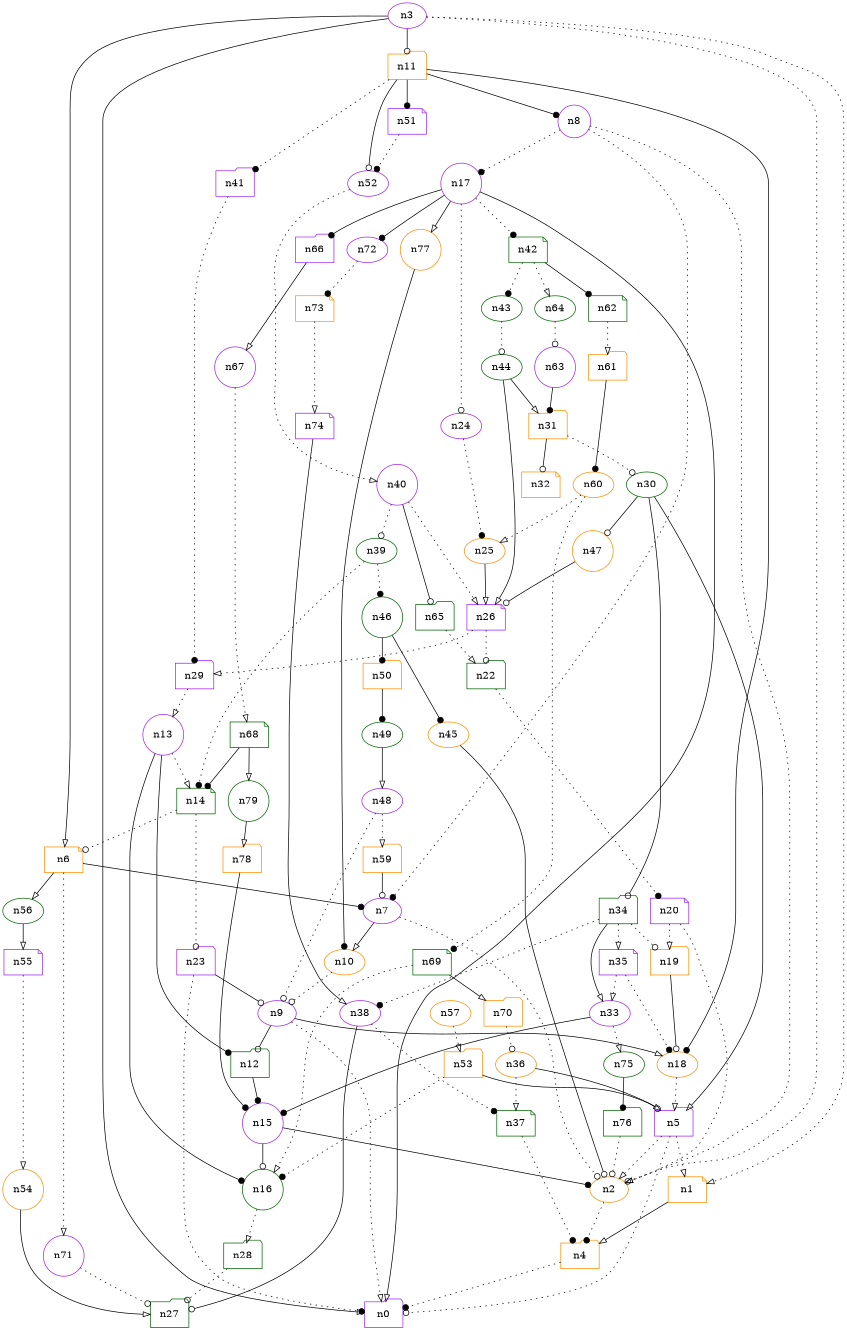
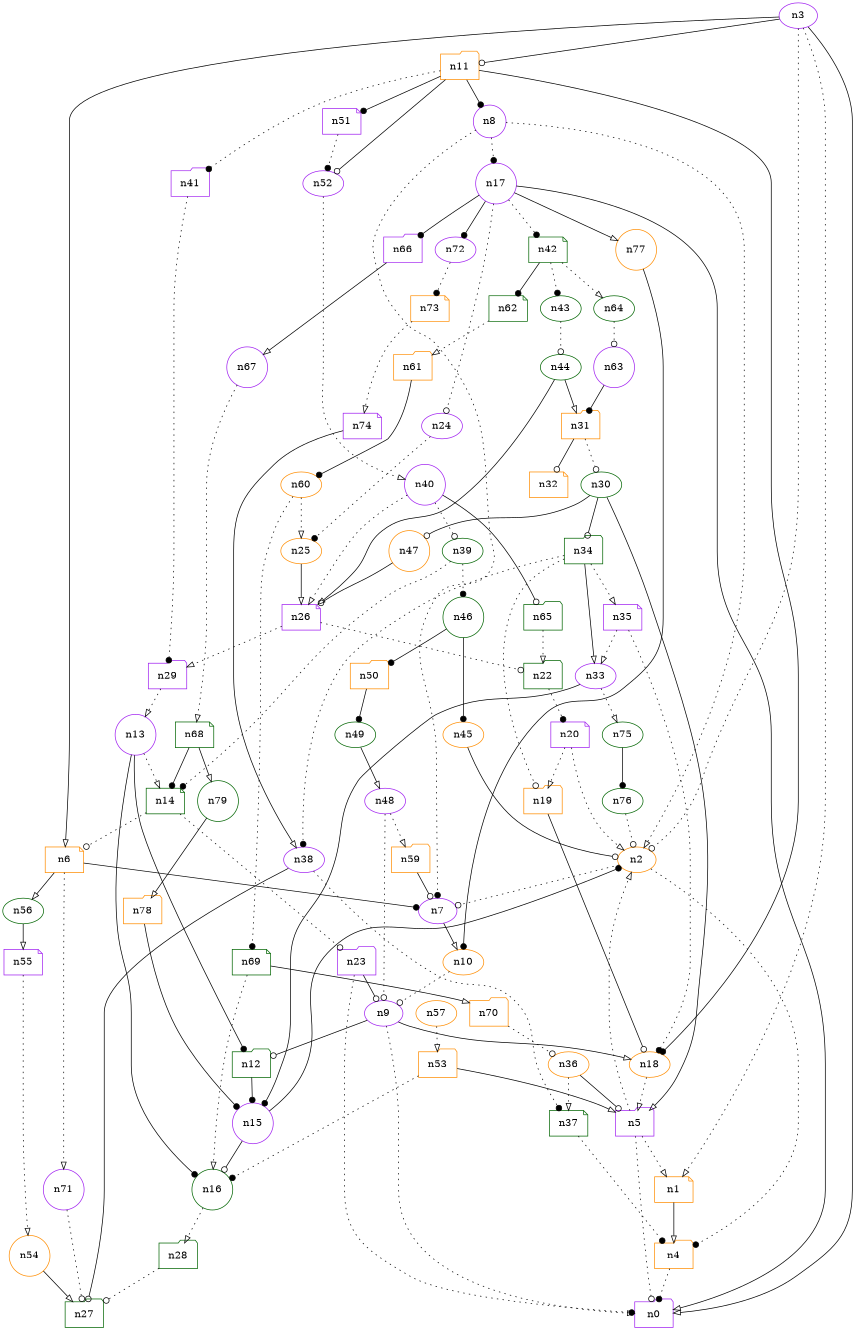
  digraph {
    node [color=purple shape=ellipse]
    edge [arrowhead=onormal style=dotted]
    n1 [color=darkorange shape=note]
    n4 [color=darkorange shape=folder]
    n0 [shape=folder]
    n2 [color=darkorange]
    n3
    n6 [color=darkorange shape=note]
    n11 [color=darkorange shape=folder]
    n7
    n56 [color=darkgreen]
    n71 [shape=circle]
    n8 [shape=circle]
    n18 [color=darkorange]
    n41 [shape=folder]
    n51 [shape=note]
    n52
    n10 [color=darkorange]
    n55 [shape=note]
    n27 [color=darkgreen shape=folder]
    n17 [shape=circle]
    n5 [shape=folder]
    n29 [shape=folder]
    n40 [shape=circle]
    n9
    n54 [color=darkorange shape=circle]
    n12 [color=darkgreen shape=folder]
    n24
    n42 [color=darkgreen shape=note]
    n66 [shape=folder]
    n72
    n77 [color=darkorange shape=circle]
    n25 [color=darkorange]
    n43 [color=darkgreen]
    n62 [color=darkgreen shape=note]
    n64 [color=darkgreen]
    n67 [shape=circle]
    n73 [color=darkorange shape=note]
    n15 [shape=circle]
    n16 [color=darkgreen shape=circle]
    n13 [shape=circle]
    n26 [shape=note]
    n39 [color=darkgreen]
    n65 [color=darkgreen shape=folder]
    n28 [color=darkgreen shape=folder]
    n14 [color=darkgreen shape=note]
    n23 [shape=folder]
    n44 [color=darkgreen]
    n61 [color=darkorange shape=folder]
    n63 [shape=circle]
    n68 [color=darkgreen shape=note]
    n74 [shape=note]
    n19 [color=darkorange shape=folder]
    n20 [shape=note]
    n22 [color=darkgreen shape=folder]
    n30 [color=darkgreen]
    n34 [color=darkgreen shape=folder]
    n47 [color=darkorange shape=circle]
    n33
    n35 [shape=note]
    n38
    n75 [color=darkgreen]
    n37 [color=darkgreen shape=note]
    n31 [color=darkorange shape=folder]
    n32 [color=darkorange shape=note]
-   n76 [color=darkgreen shape=folder]
+   n76 [color=darkgreen]
    n36 [color=darkorange]
    n57 [color=darkorange]
    n53 [color=darkorange shape=folder]
    n46 [color=darkgreen shape=circle]
    n45 [color=darkorange]
    n50 [color=darkorange shape=folder]
    n49 [color=darkgreen]
    n60 [color=darkorange]
    n48
    n59 [color=darkorange shape=folder]
    n69 [color=darkgreen shape=note]
    n70 [color=darkorange shape=folder]
    n79 [color=darkgreen shape=circle]
    n78 [color=darkorange shape=folder]
    n1 -> n4 [style=solid]
    n4 -> n0 [arrowhead=dot]
    n2 -> n4 [arrowhead=dot]
    n3 -> n1
    n3 -> n0 [style=solid]
    n3 -> n2 [arrowhead=odot]
    n3 -> n6 [style=solid]
    n3 -> n11 [arrowhead=odot style=solid]
    n6 -> n7 [arrowhead=dot style=solid]
    n6 -> n56 [style=solid]
    n6 -> n71
    n11 -> n8 [arrowhead=dot style=solid]
    n11 -> n18 [arrowhead=dot style=solid]
    n11 -> n41 [arrowhead=dot]
    n11 -> n51 [arrowhead=dot style=solid]
    n11 -> n52 [arrowhead=odot style=solid]
-   n7 -> n2 [arrowhead=odot]
+   n2 -> n7 [arrowhead=odot]
    n7 -> n10 [style=solid]
    n56 -> n55 [style=solid]
    n71 -> n27 [arrowhead=odot]
    n8 -> n2
    n8 -> n7 [arrowhead=dot]
    n8 -> n17 [arrowhead=dot]
    n18 -> n5
    n41 -> n29 [arrowhead=dot]
    n51 -> n52 [arrowhead=dot]
    n52 -> n40
    n10 -> n9 [arrowhead=odot]
    n55 -> n54
    n17 -> n0 [style=solid]
    n17 -> n24 [arrowhead=odot]
    n17 -> n42 [arrowhead=dot]
    n17 -> n66 [arrowhead=dot style=solid]
    n17 -> n72 [arrowhead=dot style=solid]
    n17 -> n77 [style=solid]
    n5 -> n1
    n5 -> n0 [arrowhead=odot]
    n5 -> n2
    n29 -> n13
    n40 -> n26
    n40 -> n39 [arrowhead=odot]
    n40 -> n65 [arrowhead=odot style=solid]
    n9 -> n0
    n9 -> n18 [style=solid]
    n9 -> n12 [arrowhead=odot style=solid]
    n54 -> n27 [style=solid]
    n12 -> n15 [arrowhead=dot style=solid]
    n24 -> n25 [arrowhead=dot]
    n42 -> n43 [arrowhead=dot]
    n42 -> n62 [arrowhead=dot style=solid]
    n42 -> n64
    n66 -> n67 [style=solid]
    n72 -> n73 [arrowhead=dot]
    n77 -> n10 [arrowhead=dot style=solid]
    n25 -> n26 [style=solid]
    n43 -> n44 [arrowhead=odot]
    n62 -> n61
    n64 -> n63 [arrowhead=odot]
    n67 -> n68
    n73 -> n74
    n15 -> n2 [arrowhead=dot style=solid]
    n15 -> n16 [arrowhead=odot style=solid]
    n16 -> n28
    n13 -> n12 [arrowhead=dot style=solid]
    n13 -> n16 [arrowhead=dot style=solid]
    n13 -> n14
    n26 -> n29
    n26 -> n22 [arrowhead=odot]
    n39 -> n14 [arrowhead=dot]
    n39 -> n46 [arrowhead=dot]
    n65 -> n22
    n28 -> n27 [arrowhead=odot]
    n14 -> n6 [arrowhead=odot]
    n14 -> n23 [arrowhead=odot]
    n23 -> n0 [arrowhead=dot]
    n23 -> n9 [arrowhead=odot style=solid]
    n44 -> n26 [style=solid]
    n44 -> n31 [style=solid]
    n61 -> n60 [arrowhead=dot style=solid]
    n63 -> n31 [arrowhead=dot style=solid]
    n68 -> n14 [arrowhead=dot style=solid]
    n68 -> n79 [style=solid]
    n74 -> n38 [style=solid]
    n19 -> n18 [arrowhead=odot style=solid]
    n20 -> n2
    n20 -> n19
    n22 -> n20 [arrowhead=dot]
    n30 -> n5 [style=solid]
    n30 -> n34 [arrowhead=odot style=solid]
    n30 -> n47 [arrowhead=odot style=solid]
    n34 -> n19 [arrowhead=odot]
    n34 -> n33 [style=solid]
    n34 -> n35
    n34 -> n38 [arrowhead=dot]
    n47 -> n26 [arrowhead=odot style=solid]
    n33 -> n15 [arrowhead=dot style=solid]
    n33 -> n75
    n35 -> n18 [arrowhead=dot]
    n35 -> n33
    n38 -> n27 [arrowhead=odot style=solid]
    n38 -> n37 [arrowhead=dot]
    n75 -> n76 [arrowhead=dot style=solid]
    n37 -> n4 [arrowhead=dot]
    n31 -> n30 [arrowhead=odot]
    n31 -> n32 [arrowhead=odot style=solid]
    n76 -> n2 [arrowhead=odot]
    n36 -> n5 [arrowhead=odot style=solid]
    n36 -> n37
    n57 -> n53
    n53 -> n5 [style=solid]
    n53 -> n16 [arrowhead=dot]
    n46 -> n45 [arrowhead=dot style=solid]
    n46 -> n50 [arrowhead=dot style=solid]
    n45 -> n2 [arrowhead=odot style=solid]
    n50 -> n49 [arrowhead=dot style=solid]
    n49 -> n48 [style=solid]
    n60 -> n25
    n60 -> n69 [arrowhead=dot]
    n48 -> n9 [arrowhead=odot]
    n48 -> n59
    n59 -> n7 [arrowhead=odot style=solid]
    n69 -> n16
    n69 -> n70 [style=solid]
    n70 -> n36 [arrowhead=odot]
    n79 -> n78 [style=solid]
    n78 -> n15 [arrowhead=dot style=solid]
  }
